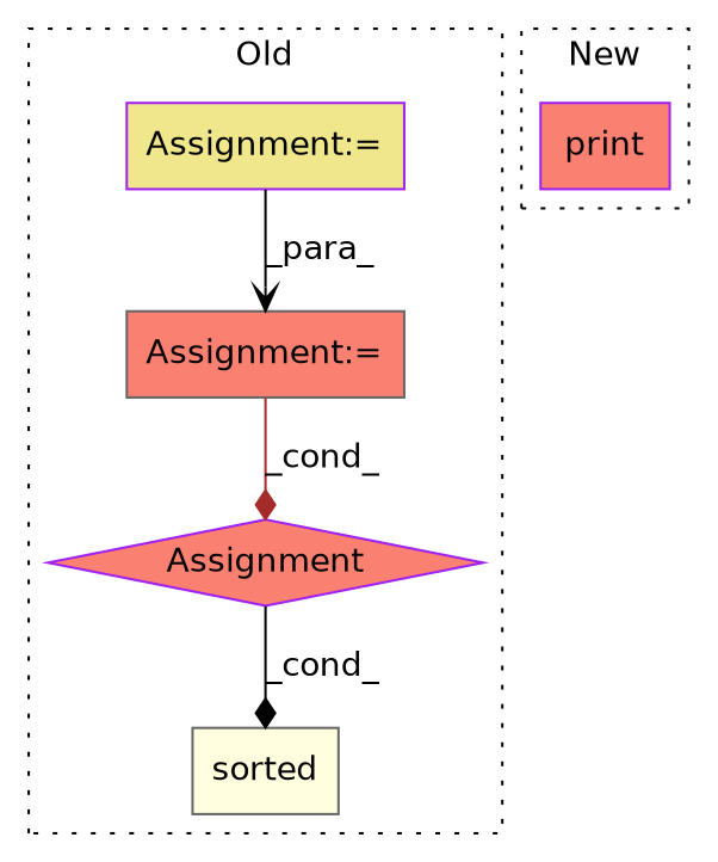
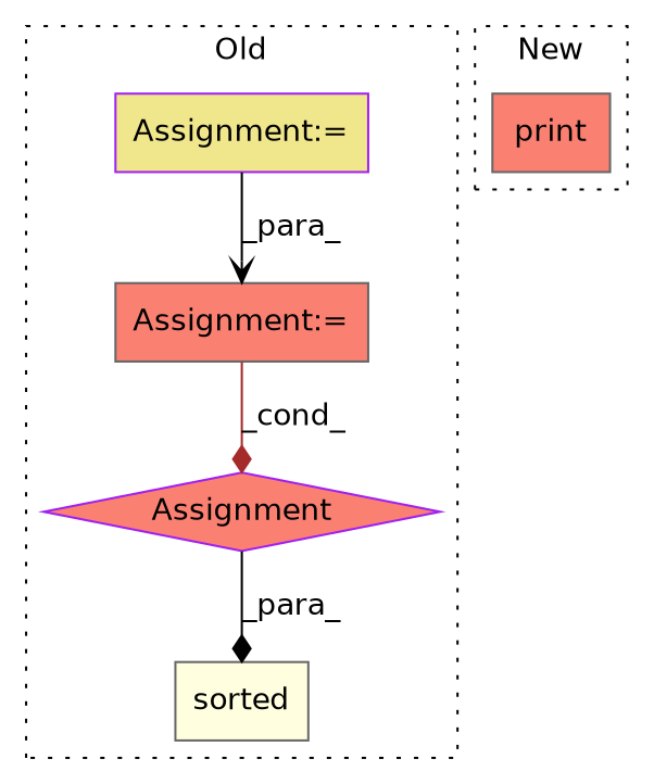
  digraph {
    fontname="DejaVu Sans"
    node [a=32 color=gray40 fillcolor=salmon fontname="DejaVu Sans" l=54 s=359 shape=box style=filled]
    edge [arrowhead=diamond color=black fontname="DejaVu Sans"]
    n1 [fillcolor=lightyellow l="18,-5" label=sorted s="279,421"]
    n2 [a=113 color=purple label=Assignment shape=diamond]
    n3 [a=7 color=purple fillcolor=khaki l=1 label="Assignment:=" s=165]
    n4 [a=7 label="Assignment:="]
-   n5 [color=purple l="6,1" label=print s="408,466"]
+   n5 [l="6,1" label=print s="408,466"]
    subgraph cluster_1 {
      label=Old
      style=dotted
      n1
      n2
      n3
      n4
    }
    subgraph cluster_2 {
      label=New
      style=dotted
      n5
    }
-   n2 -> n1 [label=_cond_]
+   n2 -> n1 [label=_para_]
    n3 -> n4 [arrowhead=vee label=_para_]
    n4 -> n2 [color=brown label=_cond_]
  }
